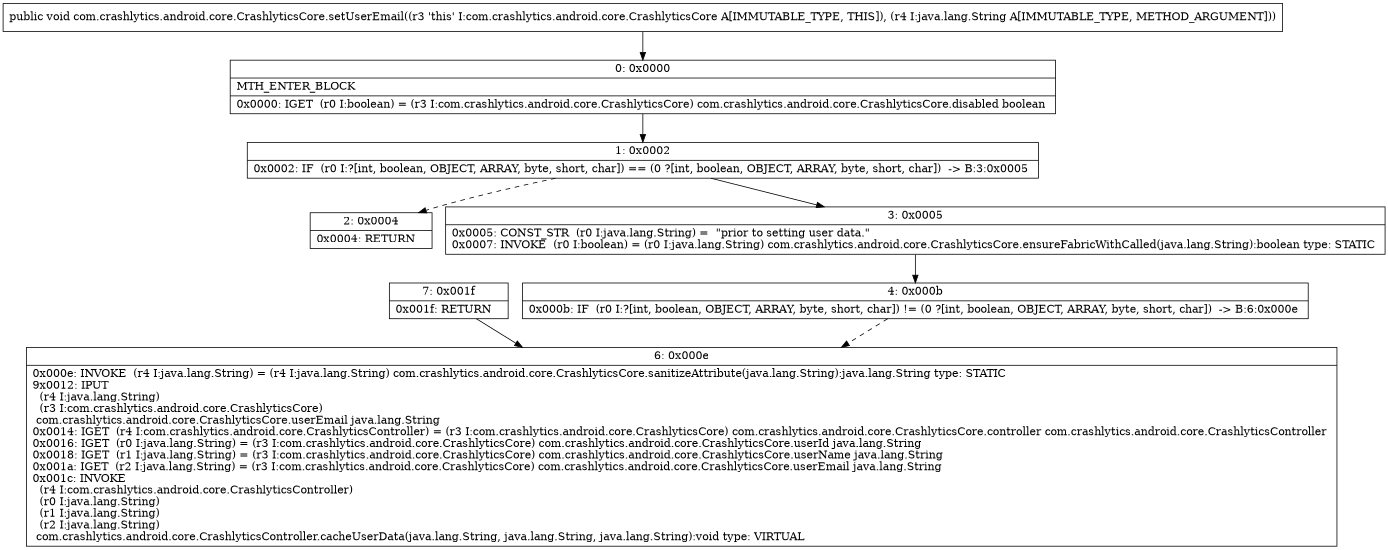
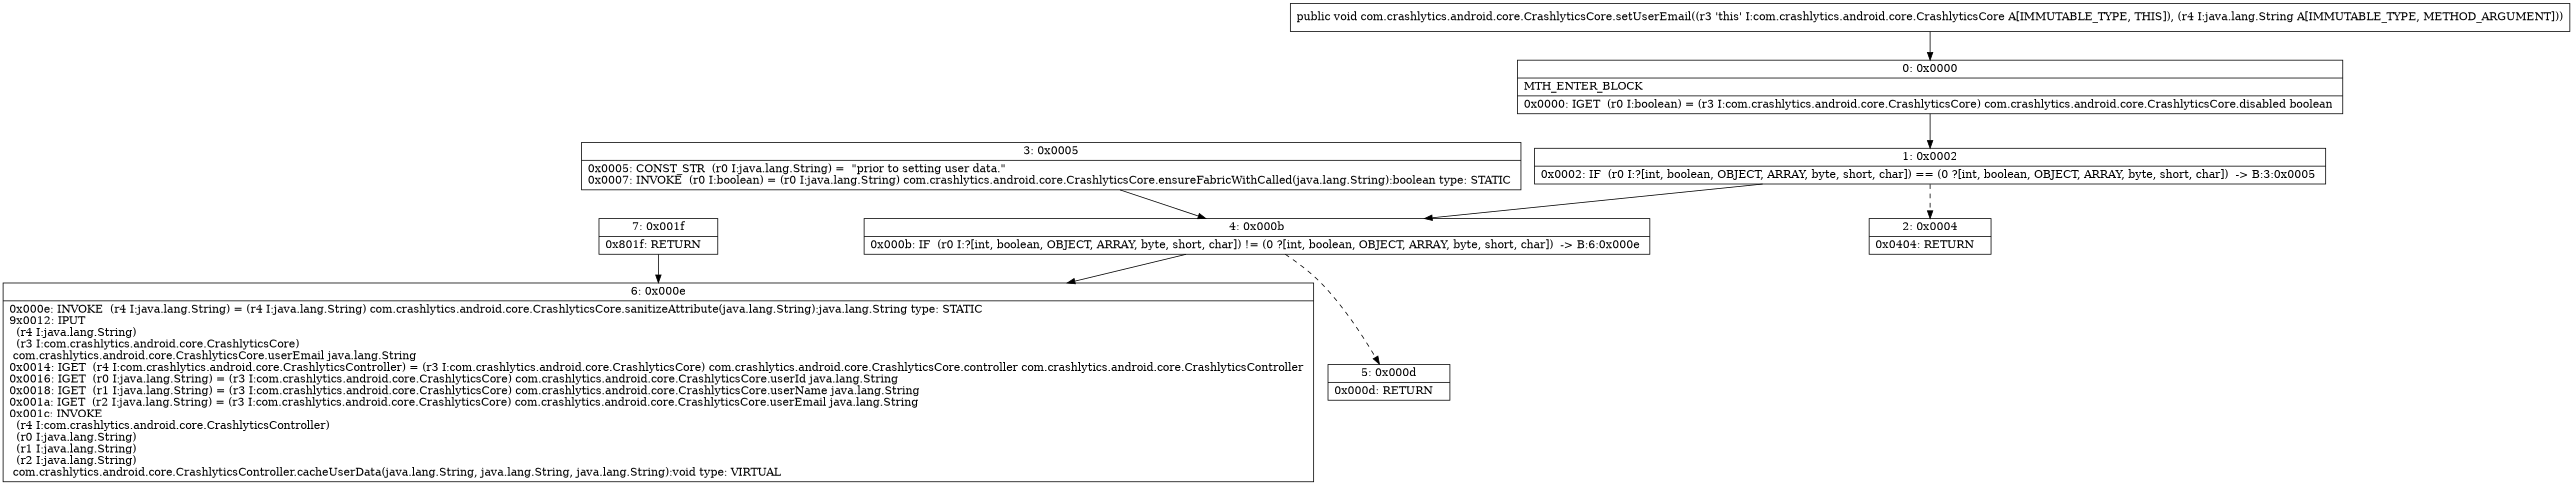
  digraph {
    node [shape=record]
    n1 [label="{0\:\ 0x0000|MTH_ENTER_BLOCK\l|0x0000: IGET  (r0 I:boolean) = (r3 I:com.crashlytics.android.core.CrashlyticsCore) com.crashlytics.android.core.CrashlyticsCore.disabled boolean \l}"]
    n2 [label="{1\:\ 0x0002|0x0002: IF  (r0 I:?[int, boolean, OBJECT, ARRAY, byte, short, char]) == (0 ?[int, boolean, OBJECT, ARRAY, byte, short, char])  \-\> B:3:0x0005 \l}"]
-   n3 [label="{2\:\ 0x0004|0x0004: RETURN   \l}"]
+   n3 [label="{2\:\ 0x0004|0x0404: RETURN   \l}"]
    n4 [label="{3\:\ 0x0005|0x0005: CONST_STR  (r0 I:java.lang.String) =  \"prior to setting user data.\" \l0x0007: INVOKE  (r0 I:boolean) = (r0 I:java.lang.String) com.crashlytics.android.core.CrashlyticsCore.ensureFabricWithCalled(java.lang.String):boolean type: STATIC \l}"]
    n5 [label="{4\:\ 0x000b|0x000b: IF  (r0 I:?[int, boolean, OBJECT, ARRAY, byte, short, char]) != (0 ?[int, boolean, OBJECT, ARRAY, byte, short, char])  \-\> B:6:0x000e \l}"]
+   n6 [label="{5\:\ 0x000d|0x000d: RETURN   \l}"]
    n7 [label="{6\:\ 0x000e|0x000e: INVOKE  (r4 I:java.lang.String) = (r4 I:java.lang.String) com.crashlytics.android.core.CrashlyticsCore.sanitizeAttribute(java.lang.String):java.lang.String type: STATIC \l9x0012: IPUT  \l  (r4 I:java.lang.String)\l  (r3 I:com.crashlytics.android.core.CrashlyticsCore)\l com.crashlytics.android.core.CrashlyticsCore.userEmail java.lang.String \l0x0014: IGET  (r4 I:com.crashlytics.android.core.CrashlyticsController) = (r3 I:com.crashlytics.android.core.CrashlyticsCore) com.crashlytics.android.core.CrashlyticsCore.controller com.crashlytics.android.core.CrashlyticsController \l0x0016: IGET  (r0 I:java.lang.String) = (r3 I:com.crashlytics.android.core.CrashlyticsCore) com.crashlytics.android.core.CrashlyticsCore.userId java.lang.String \l0x0018: IGET  (r1 I:java.lang.String) = (r3 I:com.crashlytics.android.core.CrashlyticsCore) com.crashlytics.android.core.CrashlyticsCore.userName java.lang.String \l0x001a: IGET  (r2 I:java.lang.String) = (r3 I:com.crashlytics.android.core.CrashlyticsCore) com.crashlytics.android.core.CrashlyticsCore.userEmail java.lang.String \l0x001c: INVOKE  \l  (r4 I:com.crashlytics.android.core.CrashlyticsController)\l  (r0 I:java.lang.String)\l  (r1 I:java.lang.String)\l  (r2 I:java.lang.String)\l com.crashlytics.android.core.CrashlyticsController.cacheUserData(java.lang.String, java.lang.String, java.lang.String):void type: VIRTUAL \l}"]
-   n8 [label="{7\:\ 0x001f|0x001f: RETURN   \l}"]
+   n8 [label="{7\:\ 0x001f|0x801f: RETURN   \l}"]
    n9 [label="{public void com.crashlytics.android.core.CrashlyticsCore.setUserEmail((r3 'this' I:com.crashlytics.android.core.CrashlyticsCore A[IMMUTABLE_TYPE, THIS]), (r4 I:java.lang.String A[IMMUTABLE_TYPE, METHOD_ARGUMENT])) }"]
    n1 -> n2
    n2 -> n3 [style=dashed]
-   n2 -> n4
+   n2 -> n5
    n4 -> n5
-   n5 -> n7 [style=dashed]
+   n5 -> n6 [style=dashed]
+   n5 -> n7
    n8 -> n7
    n9 -> n1
  }
